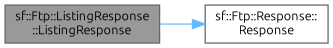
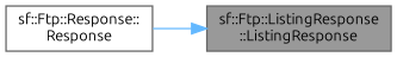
  digraph {
    rankdir=LR
    fontname=Ubuntu
    node [fontname=Ubuntu fontsize=10 shape=box style=filled]
    n1 [color=gray40 fillcolor=grey60 fontcolor=black height=0.2 label="sf::Ftp::ListingResponse\l::ListingResponse" width=0.4]
    n2 [color=grey40 fillcolor=white height=0.2 label="sf::Ftp::Response::\lResponse" width=0.4]
-   n1 -> n2 [color=steelblue1 fontname=Ubuntu fontsize=10 labelfontname=Helvetica labelfontsize=10 style=solid]
+   n2 -> n1 [color=steelblue1 fontname=Ubuntu fontsize=10 labelfontname=Helvetica labelfontsize=10 style=solid]
  }
